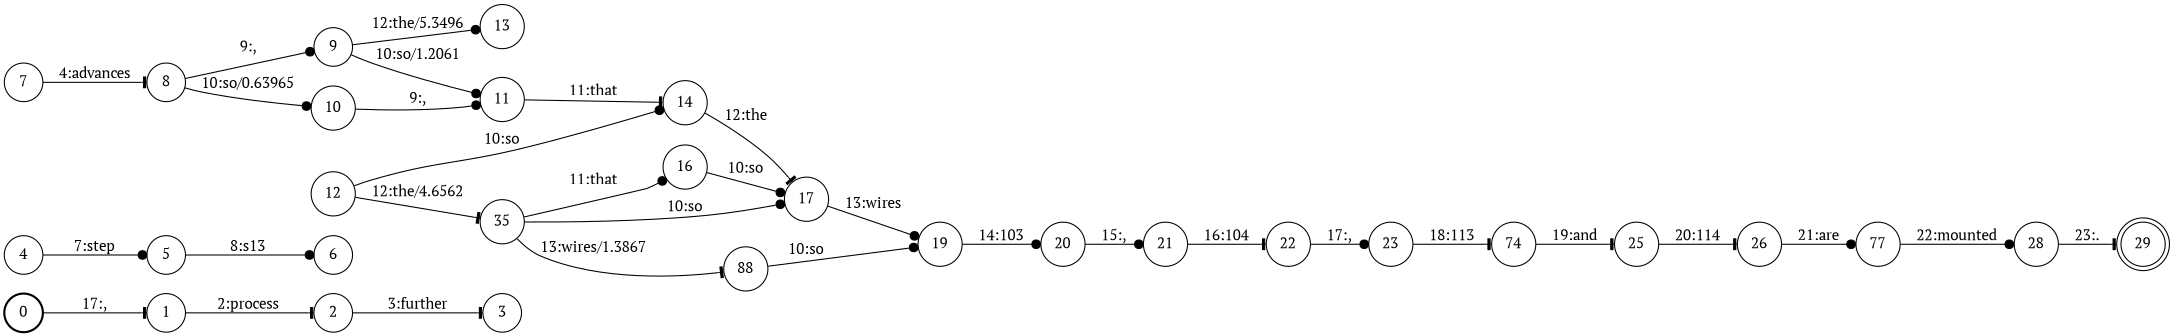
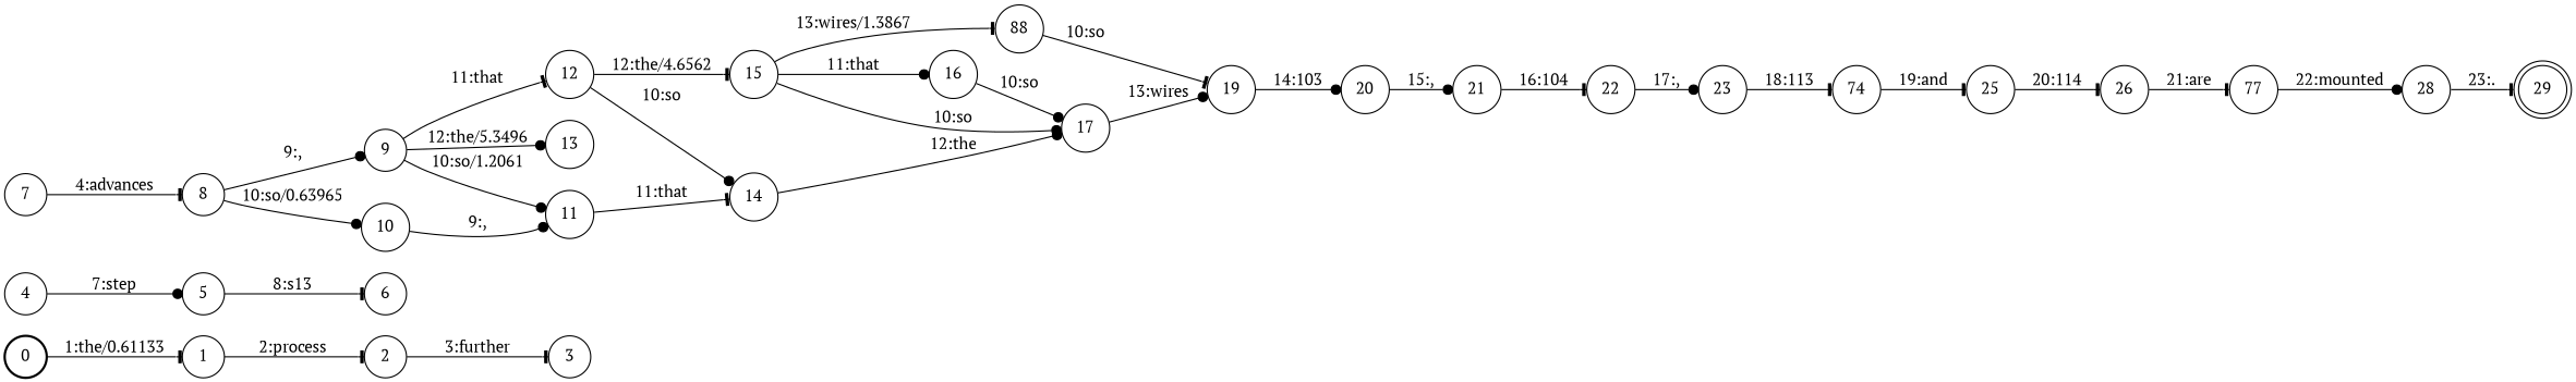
  digraph {
    fontname="PT Serif"
    nodesep=0.25
    rankdir=LR
    ranksep=0.4
    node [fontname="PT Serif" fontsize=14 shape=circle style=solid]
    edge [arrowhead=tee fontname="PT Serif" fontsize=14]
    n1 [label=0 style=bold]
    n2 [label=1]
    n3 [label=2]
    n4 [label=3]
    n5 [label=4]
    n6 [label=5]
    n7 [label=6]
    n8 [label=7]
    n9 [label=8]
    n10 [label=9]
    n11 [label=10]
    n12 [label=13]
    n13 [label=11]
    n14 [label=12]
    n15 [label=14]
-   n16 [label=35]
+   n16 [label=15]
    n17 [label=16]
    n18 [label=17]
    n19 [label=88]
    n20 [label=19]
    n21 [label=20]
    n22 [label=21]
    n23 [label=22]
    n24 [label=23]
    n25 [label=74]
    n26 [label=25]
    n27 [label=26]
    n28 [label=77]
    n29 [label=28]
    n30 [label=29 shape=doublecircle]
-   n1 -> n2 [label="17:,"]
+   n1 -> n2 [label="1:the/0.61133"]
    n2 -> n3 [label="2:process"]
    n3 -> n4 [label="3:further"]
    n5 -> n6 [arrowhead=dot label="7:step"]
-   n6 -> n7 [arrowhead=dot label="8:s13"]
+   n6 -> n7 [label="8:s13"]
    n8 -> n9 [label="4:advances"]
    n9 -> n10 [arrowhead=dot label="9:,"]
    n9 -> n11 [arrowhead=dot label="10:so/0.63965"]
    n10 -> n12 [arrowhead=dot label="12:the/5.3496"]
    n10 -> n13 [arrowhead=dot label="10:so/1.2061"]
+   n10 -> n14 [label="11:that"]
    n11 -> n13 [arrowhead=dot label="9:,"]
    n13 -> n15 [label="11:that"]
    n14 -> n15 [arrowhead=dot label="10:so"]
    n14 -> n16 [label="12:the/4.6562"]
-   n15 -> n18 [label="12:the"]
+   n15 -> n18 [arrowhead=dot label="12:the"]
    n16 -> n17 [arrowhead=dot label="11:that"]
    n16 -> n18 [arrowhead=dot label="10:so"]
    n16 -> n19 [label="13:wires/1.3867"]
    n17 -> n18 [arrowhead=dot label="10:so"]
    n18 -> n20 [arrowhead=dot label="13:wires"]
-   n19 -> n20 [arrowhead=dot label="10:so"]
+   n19 -> n20 [label="10:so"]
    n20 -> n21 [arrowhead=dot label="14:103"]
    n21 -> n22 [arrowhead=dot label="15:,"]
    n22 -> n23 [label="16:104"]
    n23 -> n24 [arrowhead=dot label="17:,"]
    n24 -> n25 [label="18:113"]
    n25 -> n26 [label="19:and"]
    n26 -> n27 [label="20:114"]
-   n27 -> n28 [arrowhead=dot label="21:are"]
+   n27 -> n28 [label="21:are"]
    n28 -> n29 [arrowhead=dot label="22:mounted"]
    n29 -> n30 [label="23:."]
  }
